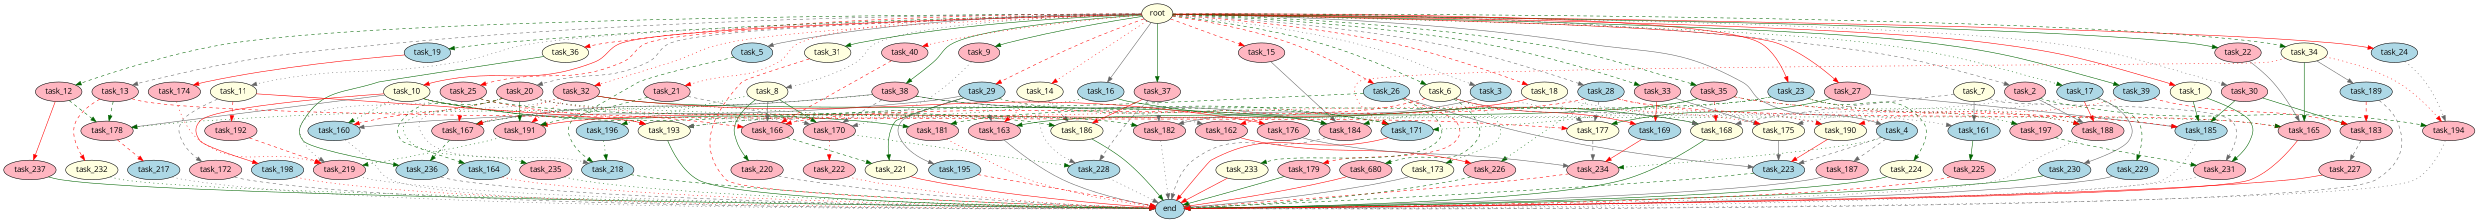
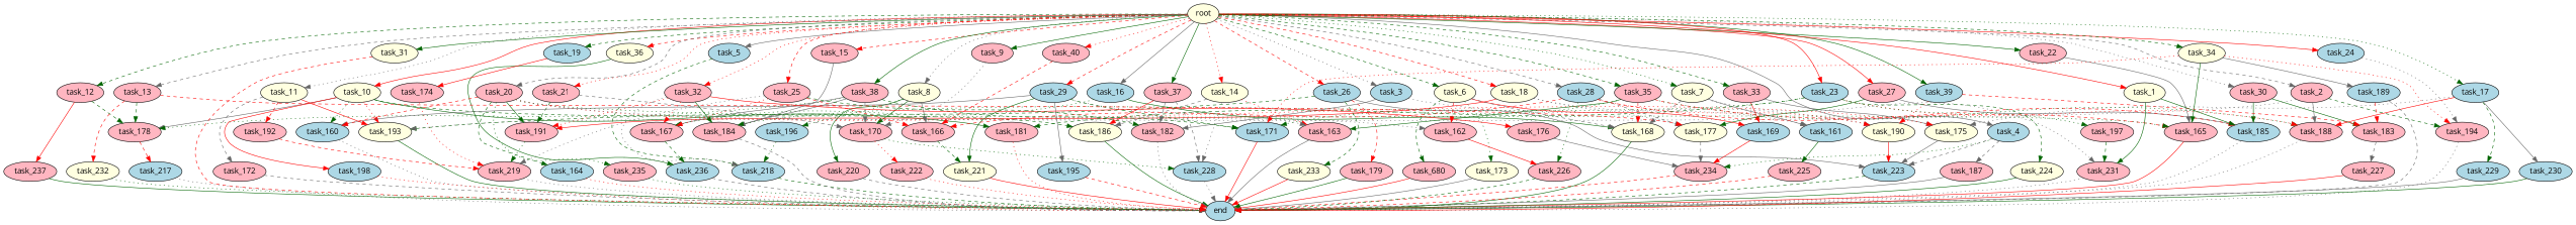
  digraph {
    fontname="Open Sans"
    node [fillcolor=lightpink fontname="Open Sans" style=filled]
    edge [color=darkgreen fontname="Open Sans" style=solid]
    task_217 [fillcolor=lightblue]
    end [fillcolor=lightblue]
    task_12
    task_237
    task_178
    task_160 [fillcolor=lightblue]
    task_36 [fillcolor=lightyellow]
    task_236 [fillcolor=lightblue]
    task_19 [fillcolor=lightblue]
    task_174
    task_219
    n12 [label=task_680]
    task_196 [fillcolor=lightblue]
    task_218 [fillcolor=lightblue]
    root [fillcolor=lightyellow]
    task_10 [fillcolor=lightyellow]
    task_18 [fillcolor=lightyellow]
    task_4 [fillcolor=lightblue]
    task_33
    task_8 [fillcolor=lightyellow]
    task_15
    task_5 [fillcolor=lightblue]
    task_27
    task_14 [fillcolor=lightyellow]
    task_21
    task_38
    task_16 [fillcolor=lightblue]
    task_30
    task_7 [fillcolor=lightyellow]
    task_24 [fillcolor=lightblue]
    task_26 [fillcolor=lightblue]
    task_39 [fillcolor=lightblue]
    task_17 [fillcolor=lightblue]
    task_31 [fillcolor=lightyellow]
    task_40
    task_2
    task_35
    task_3 [fillcolor=lightblue]
    task_22
    task_29 [fillcolor=lightblue]
    task_28 [fillcolor=lightblue]
    task_23 [fillcolor=lightblue]
    task_6 [fillcolor=lightyellow]
    task_32
    task_20
    task_9
    task_37
    task_1 [fillcolor=lightyellow]
    task_34 [fillcolor=lightyellow]
    task_25
    task_13
    task_11 [fillcolor=lightyellow]
    task_186 [fillcolor=lightyellow]
    task_193 [fillcolor=lightyellow]
    task_181
    task_198 [fillcolor=lightblue]
    task_161 [fillcolor=lightblue]
    task_177 [fillcolor=lightyellow]
    task_191
    task_234
    task_223 [fillcolor=lightblue]
    task_187
    task_169 [fillcolor=lightblue]
    task_175 [fillcolor=lightyellow]
    task_220
    task_166
    task_170
    task_184
    task_185 [fillcolor=lightblue]
    task_228 [fillcolor=lightblue]
    task_163
    task_167
    task_171 [fillcolor=lightblue]
    task_168 [fillcolor=lightyellow]
    task_183
    task_231
    task_194
    task_179
    task_233 [fillcolor=lightyellow]
    task_190 [fillcolor=lightyellow]
    task_229 [fillcolor=lightblue]
    task_230 [fillcolor=lightblue]
    task_188
    task_182
    task_165
    task_221 [fillcolor=lightyellow]
    task_195 [fillcolor=lightblue]
    task_226
    task_224 [fillcolor=lightyellow]
    task_197
    task_162
    task_173 [fillcolor=lightyellow]
    task_176
    task_235
    task_164 [fillcolor=lightblue]
    task_189 [fillcolor=lightblue]
    task_232 [fillcolor=lightyellow]
    task_172
    task_192
    task_225
    task_227
    task_222
    task_217 -> end [color=gray40 style=dotted]
    task_12 -> task_237 [color=red]
    task_12 -> task_178 [style=dashed]
    task_237 -> end
    task_178 -> task_217 [color=red style=dashed]
    task_160 -> end [color=gray40 style=dotted]
    task_36 -> task_236
    task_236 -> end [color=gray40 style=dashed]
    task_19 -> task_174 [color=red]
    task_174 -> task_219 [color=red style=dotted]
    task_219 -> end [color=gray40 style=dotted]
    n12 -> end [color=red]
    task_196 -> task_218 [style=dotted]
    task_218 -> end [style=dashed]
    root -> task_12 [style=dashed]
    root -> task_36 [color=red style=dashed]
    root -> task_19 [style=dashed]
    root -> task_10 [color=red]
    root -> task_18 [color=red style=dashed]
    root -> task_4 [color=gray40]
    root -> task_33 [style=dashed]
    root -> task_8 [color=gray40 style=dotted]
    root -> task_15 [color=red style=dashed]
    root -> task_5 [color=gray40]
    root -> task_27 [color=red]
    root -> task_14 [color=red style=dotted]
    root -> task_21 [color=red style=dotted]
    root -> task_38
    root -> task_16 [color=gray40]
    root -> task_30 [color=gray40 style=dotted]
+   root -> task_7 [style=dotted]
    root -> task_24 [color=red]
    root -> task_26 [color=red style=dashed]
    root -> task_39
    root -> task_17 [style=dotted]
    root -> task_31
    root -> task_40 [color=red style=dotted]
    root -> task_2 [color=gray40 style=dashed]
    root -> task_35 [style=dashed]
    root -> task_3 [color=gray40 style=dotted]
    root -> task_22
    root -> task_29 [color=red style=dashed]
    root -> task_28 [color=gray40 style=dashed]
    root -> task_23 [color=red]
    root -> task_6 [style=dashed]
    root -> task_32 [color=red style=dotted]
    root -> task_20 [color=gray40 style=dashed]
    root -> task_9
    root -> task_37
    root -> task_1 [color=red]
    root -> task_34 [style=dashed]
    root -> task_25 [color=red style=dashed]
    root -> task_13 [color=gray40 style=dashed]
    root -> task_11 [color=gray40 style=dotted]
    task_10 -> task_178 [color=gray40]
    task_10 -> task_160 [style=dotted]
    task_10 -> task_186 [style=dashed]
    task_10 -> task_193 [color=red style=dotted]
    task_10 -> task_181
    task_10 -> task_198 [color=red]
    task_18 -> task_161 [color=gray40 style=dotted]
    task_18 -> task_177 [color=gray40 style=dotted]
    task_18 -> task_191 [color=red]
    task_4 -> task_234 [style=dotted]
    task_4 -> task_223 [color=gray40 style=dashed]
    task_4 -> task_187 [color=gray40 style=dashed]
    task_33 -> task_169 [color=red]
    task_33 -> task_175 [color=gray40]
    task_8 -> task_196 [style=dotted]
    task_8 -> task_220
    task_8 -> task_166 [color=gray40]
    task_8 -> task_170
    task_15 -> task_184 [color=gray40]
    task_5 -> task_218 [style=dashed]
    task_27 -> task_177
    task_27 -> task_185 [color=gray40]
    task_14 -> task_186 [color=gray40 style=dashed]
    task_14 -> task_228 [color=gray40 style=dotted]
    task_14 -> task_163 [color=red style=dotted]
    task_21 -> task_191 [style=dashed]
    task_21 -> task_170 [color=gray40 style=dashed]
    task_38 -> task_178 [style=dotted]
    task_38 -> task_170 [color=gray40 style=dashed]
    task_38 -> task_184 [color=gray40]
    task_38 -> task_167 [color=gray40]
    task_38 -> task_171 [style=dashed]
    task_16 -> task_167 [style=dotted]
    task_16 -> task_168
    task_30 -> task_185
    task_30 -> task_183
    task_7 -> task_161 [color=gray40]
    task_7 -> task_168 [color=gray40 style=dashed]
-   task_7 -> task_231 [color=gray40 style=dashed]
+   task_7 -> task_231 [color=gray40 style=dotted]
    task_24 -> task_194 [color=gray40 style=dotted]
    task_26 -> task_193 [style=dashed]
    task_26 -> task_223 [color=gray40]
    task_26 -> task_179 [color=red style=dashed]
    task_26 -> task_233 [style=dashed]
    task_39 -> task_183 [color=red style=dashed]
    task_39 -> task_190 [color=red style=dotted]
    task_17 -> task_175 [color=gray40 style=dotted]
    task_17 -> task_229 [style=dashed]
    task_17 -> task_230 [color=gray40]
    task_17 -> task_188 [color=red]
    task_31 -> end [color=red style=dashed]
    task_40 -> task_166 [color=red style=dashed]
    task_2 -> task_193 [color=gray40 style=dotted]
    task_2 -> task_194 [style=dashed]
    task_2 -> task_188 [color=gray40]
    task_35 -> task_185 [color=red style=dashed]
    task_35 -> task_163
    task_35 -> task_171 [style=dotted]
    task_35 -> task_168 [color=red style=dashed]
    task_35 -> task_188 [style=dotted]
    task_3 -> task_190 [color=gray40 style=dotted]
    task_3 -> task_182 [color=gray40]
    task_22 -> task_165 [color=gray40]
    task_29 -> task_160 [color=gray40]
    task_29 -> task_163 [color=gray40 style=dotted]
    task_29 -> task_171 [style=dashed]
    task_29 -> task_221
    task_29 -> task_195 [color=gray40]
    task_28 -> task_177 [color=gray40 style=dashed]
    task_28 -> task_166 [color=red style=dashed]
    task_28 -> task_190 [color=red style=dotted]
    task_28 -> task_165 [color=red style=dashed]
    task_28 -> task_226 [style=dotted]
    task_23 -> task_181 [style=dashed]
    task_23 -> task_184 [style=dotted]
    task_23 -> task_188 [color=red style=dotted]
    task_23 -> task_224 [style=dashed]
    task_23 -> task_197 [style=dotted]
    task_6 -> n12 [style=dashed]
    task_6 -> task_169 [color=red]
    task_6 -> task_168 [color=gray40 style=dashed]
    task_6 -> task_162 [color=red style=dashed]
    task_6 -> task_173 [style=dotted]
    task_32 -> task_218 [color=gray40 style=dotted]
    task_32 -> task_191 [color=red style=dotted]
    task_32 -> task_184
    task_32 -> task_167 [color=red style=dotted]
    task_32 -> task_176 [color=red]
    task_20 -> task_160 [color=red style=dashed]
    task_20 -> task_191
    task_20 -> task_175 [color=red style=dotted]
    task_20 -> task_165 [style=dotted]
    task_20 -> task_162 [color=gray40 style=dotted]
    task_20 -> task_235 [style=dotted]
    task_20 -> task_164 [style=dashed]
    task_9 -> task_170 [color=gray40 style=dotted]
    task_37 -> task_186 [color=red]
    task_37 -> task_228 [color=gray40 style=dashed]
    task_37 -> task_182 [color=gray40 style=dashed]
    task_1 -> task_185
    task_1 -> task_231
    task_34 -> task_171 [color=red style=dotted]
    task_34 -> task_194 [color=red style=dotted]
    task_34 -> task_165
    task_34 -> task_189 [color=gray40]
    task_25 -> task_219 [color=gray40 style=dotted]
    task_25 -> task_166 [color=red style=dashed]
    task_25 -> task_167 [color=red style=dotted]
    task_25 -> task_182 [style=dashed]
    task_13 -> task_178 [style=dashed]
    task_13 -> task_177 [color=red style=dashed]
    task_13 -> task_232 [color=red style=dashed]
    task_11 -> task_193 [color=red]
    task_11 -> task_172 [color=gray40 style=dashed]
    task_11 -> task_192 [color=red style=dashed]
    task_186 -> end
    task_193 -> end
    task_181 -> end [color=red style=dotted]
    task_198 -> end [color=red style=dotted]
    task_161 -> task_225
    task_177 -> task_234 [color=gray40 style=dashed]
    task_191 -> task_219 [style=dotted]
    task_234 -> end [color=red style=dashed]
    task_223 -> end [style=dashed]
    task_187 -> end [color=gray40]
    task_169 -> task_234 [color=red]
    task_175 -> task_223 [color=gray40]
    task_220 -> end [color=gray40 style=dashed]
    task_166 -> task_221 [style=dashed]
    task_170 -> task_228 [style=dotted]
    task_170 -> task_222 [color=red style=dotted]
    task_184 -> end [color=gray40 style=dashed]
    task_185 -> end [color=gray40 style=dotted]
    task_228 -> end [color=gray40 style=dotted]
    task_163 -> end [color=gray40]
    task_167 -> task_236 [style=dashed]
    task_171 -> end [color=red]
    task_168 -> end
    task_183 -> task_227 [color=gray40 style=dashed]
    task_231 -> end [color=gray40 style=dotted]
    task_194 -> end [color=gray40 style=dotted]
    task_179 -> end
    task_233 -> end [color=red]
    task_190 -> task_223 [color=red]
    task_229 -> end [color=gray40]
    task_230 -> end
    task_188 -> end [color=gray40 style=dotted]
    task_182 -> end [color=gray40 style=dotted]
    task_165 -> end [color=red]
    task_221 -> end [color=red]
    task_195 -> end [color=red style=dashed]
    task_226 -> end [style=dashed]
    task_224 -> end
    task_197 -> task_231 [style=dashed]
    task_162 -> task_226 [color=red]
    task_173 -> end [color=gray40]
    task_176 -> task_234 [color=gray40]
    task_235 -> end [style=dotted]
    task_164 -> end [color=red style=dotted]
    task_189 -> end [color=gray40 style=dashed]
    task_189 -> task_183 [color=red style=dashed]
    task_232 -> end [style=dotted]
    task_172 -> end [color=gray40 style=dashed]
    task_192 -> task_219 [color=red style=dashed]
    task_225 -> end [color=red style=dashed]
    task_227 -> end [color=red]
    task_222 -> end [color=red style=dotted]
  }
